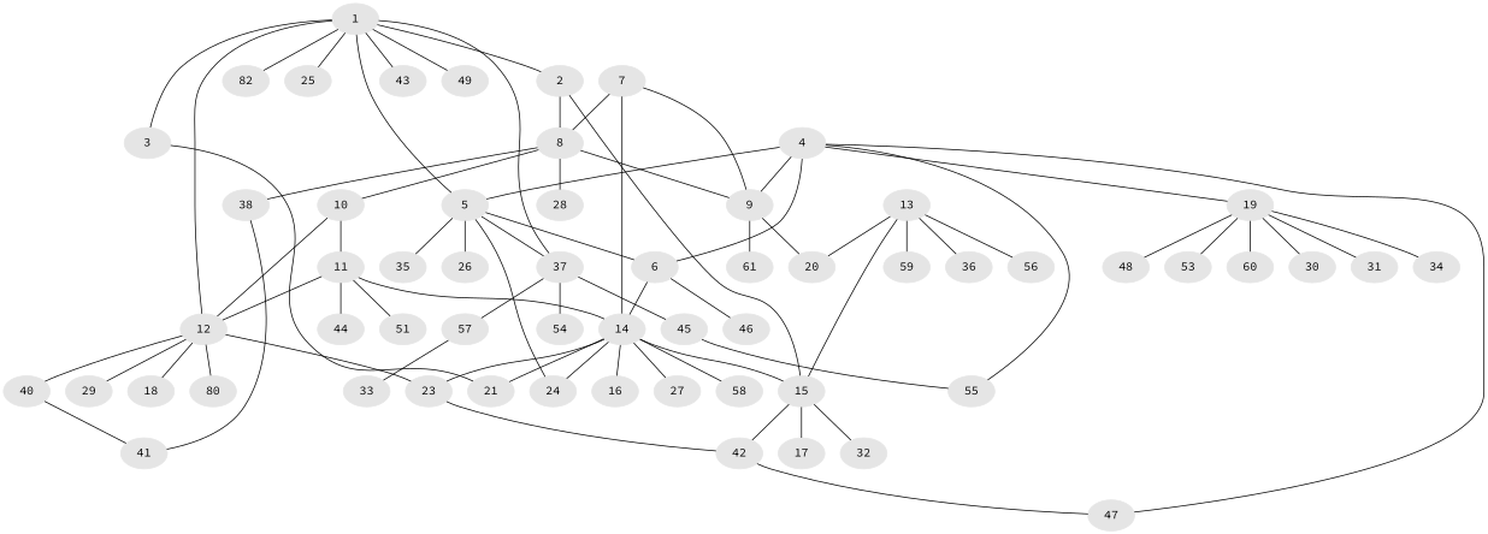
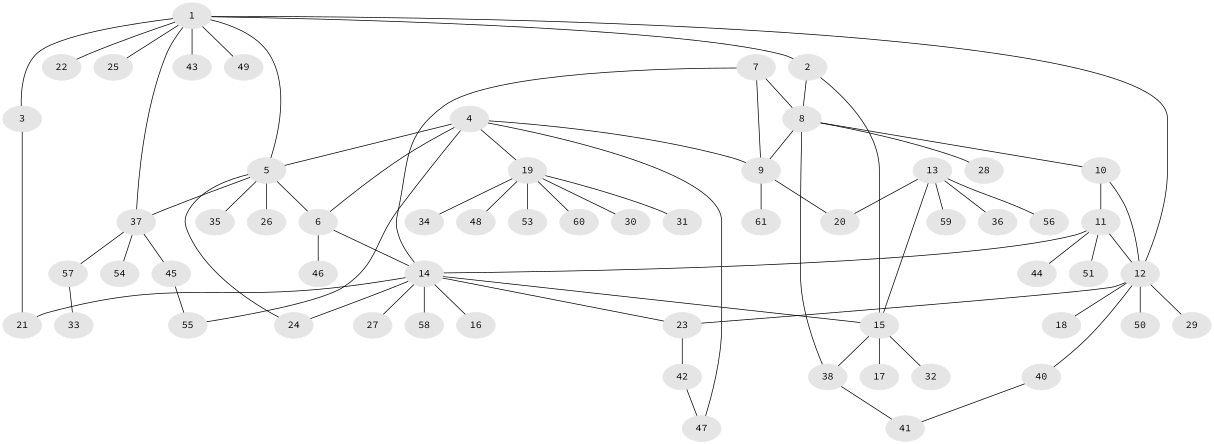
  graph {
    fontname="Source Code Pro"
    node [color=gray90 fontname="Source Code Pro" style=filled]
    edge [fontname="Source Code Pro"]
    1
    2
    3
    5
    12
-   22 [label=82]
+   22
    25
    37
    43
    49
    8
    15
    21
    6
    24
    26
    35
    18
    23
    29
    40
-   50 [label=80]
+   50
    45
    54
    57
    9
    10
    28
    38
    17
    32
    4
    19
    47
    55
    14
    46
    20
    61
    30
    31
    34
    48
    53
    60
    16
    27
    58
    7
    11
    41
    44
    51
    42
    13
    36
    56
    59
    33
    1 -- 2
    1 -- 3
    1 -- 5
    1 -- 12
    1 -- 22
    1 -- 25
    1 -- 37
    1 -- 43
    1 -- 49
    2 -- 8
    2 -- 15
    3 -- 21
    5 -- 37
    5 -- 6
    5 -- 24
    5 -- 26
    5 -- 35
    12 -- 18
    12 -- 23
    12 -- 29
    12 -- 40
    12 -- 50
    37 -- 45
    37 -- 54
    37 -- 57
    8 -- 9
    8 -- 10
    8 -- 28
    8 -- 38
-   15 -- 42
+   15 -- 38
    15 -- 17
    15 -- 32
    6 -- 14
    6 -- 46
    23 -- 42
    40 -- 41
    45 -- 55
    57 -- 33
    9 -- 20
    9 -- 61
    10 -- 12
    10 -- 11
    38 -- 41
    4 -- 5
    4 -- 6
    4 -- 9
    4 -- 19
    4 -- 47
    4 -- 55
    19 -- 30
    19 -- 31
    19 -- 34
    19 -- 48
    19 -- 53
    19 -- 60
    14 -- 15
    14 -- 21
    14 -- 24
    14 -- 23
    14 -- 16
    14 -- 27
    14 -- 58
    7 -- 8
    7 -- 9
    7 -- 14
    11 -- 12
    11 -- 14
    11 -- 44
    11 -- 51
    42 -- 47
    13 -- 15
    13 -- 20
    13 -- 36
    13 -- 56
    13 -- 59
  }
